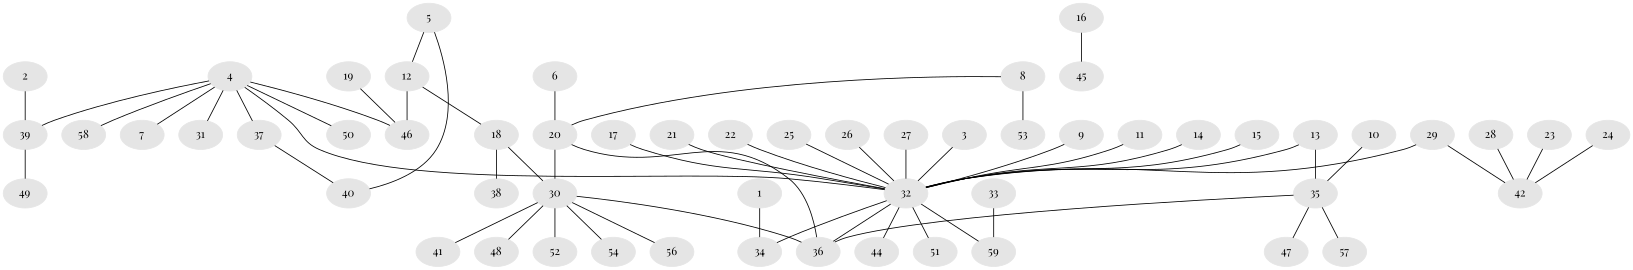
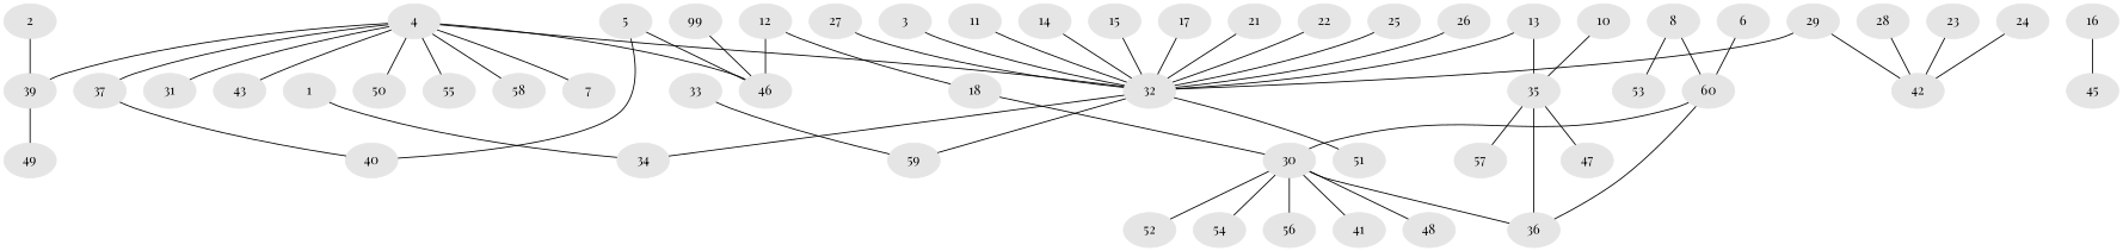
  graph {
    fontname="Playfair Display"
    node [color=gray90 fontname="Playfair Display" style=filled]
    edge [fontname="Playfair Display" weight=1.0]
    1
    34
    32
    36
-   44
    51
    59
    2
    39
    49
    3
    4
    7
    31
    37
+   43
    46
    50
+   55
    58
    40
    5
    6
-   20
+   20 [label=60]
    30
    8
    53
-   9
    10
    35
    47
    57
    11
    12
    18
-   38
    13
    14
    15
    16
    45
    17
    41
    48
    52
    54
    56
-   19
+   19 [label=99]
    21
    22
    23
    42
    24
    25
    26
    27
    28
    29
    33
    1 -- 34
    32 -- 34
-   32 -- 36
-   32 -- 44
    32 -- 51
    32 -- 59
    2 -- 39
    39 -- 49
    3 -- 32
    4 -- 32
    4 -- 39
    4 -- 7
    4 -- 31
    4 -- 37
+   4 -- 43
    4 -- 46
    4 -- 50
+   4 -- 55
    4 -- 58
    37 -- 40
-   5 -- 12
+   5 -- 46
    5 -- 40
    6 -- 20
    20 -- 36
    20 -- 30
    30 -- 36
    30 -- 41
    30 -- 48
    30 -- 52
    30 -- 54
    30 -- 56
    8 -- 20
    8 -- 53 [weight=2.0]
-   9 -- 32
    10 -- 35
    35 -- 36
    35 -- 47
    35 -- 57
    11 -- 32
    12 -- 46
    12 -- 18
    18 -- 30
-   18 -- 38
    13 -- 32
    13 -- 35
    14 -- 32
    15 -- 32
    16 -- 45
    17 -- 32
    19 -- 46
    21 -- 32
    22 -- 32
    23 -- 42
    24 -- 42
    25 -- 32
    26 -- 32
    27 -- 32
    28 -- 42
    29 -- 32
    29 -- 42
    33 -- 59
  }
